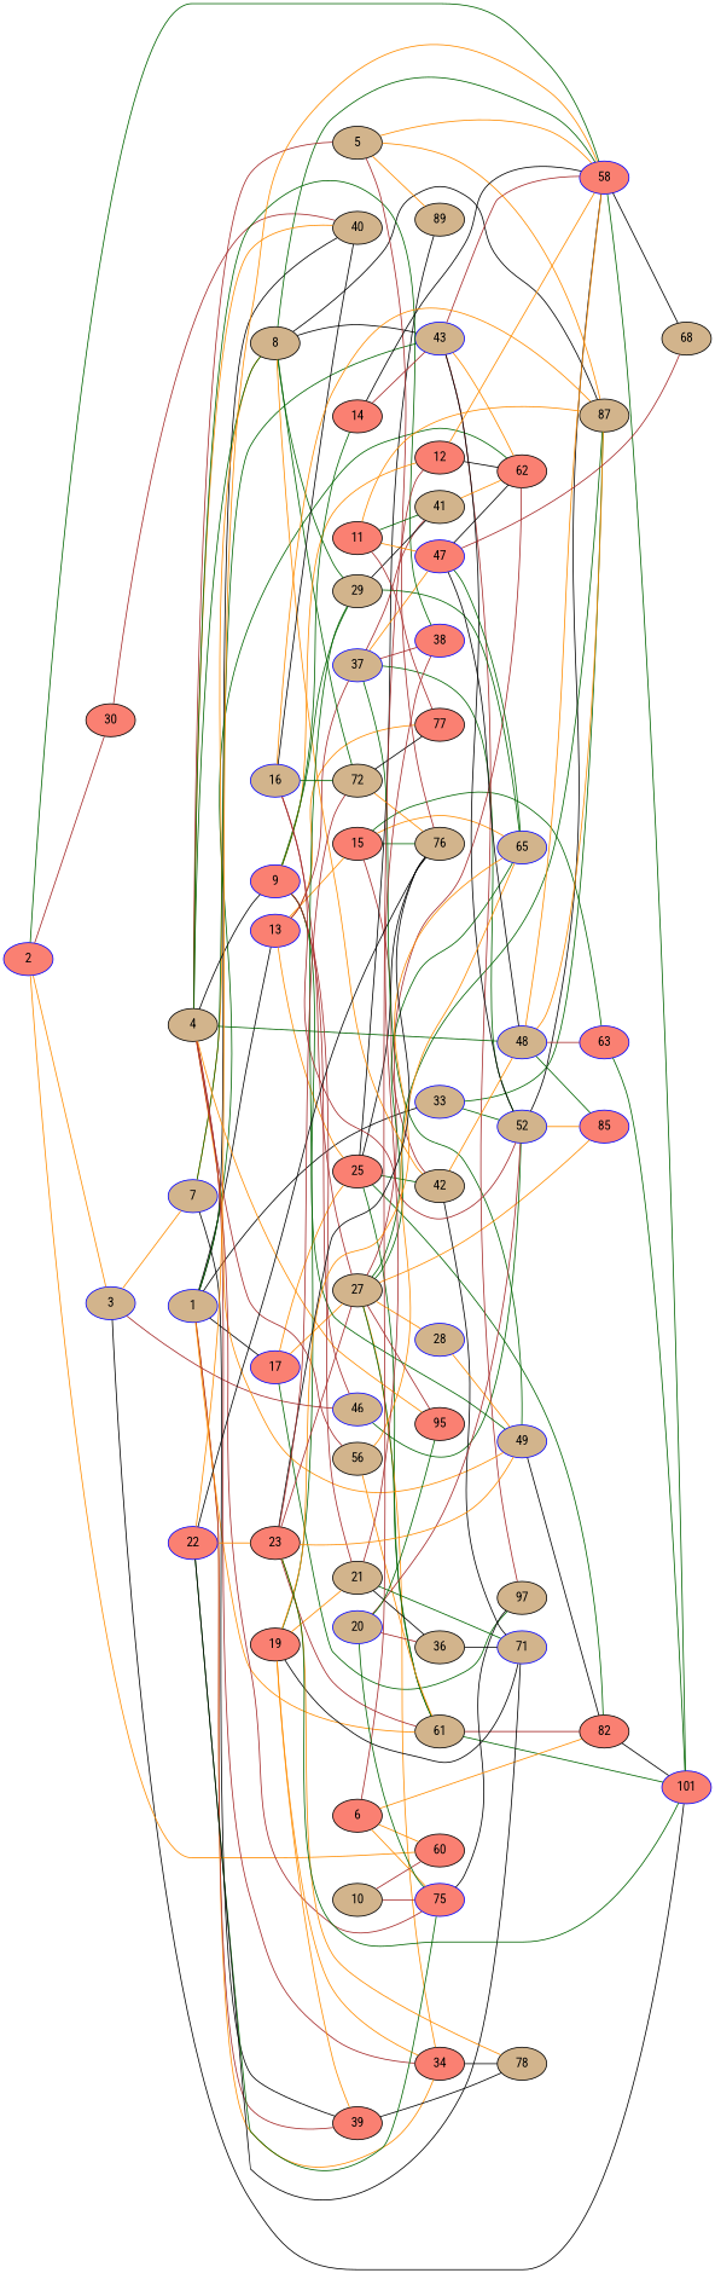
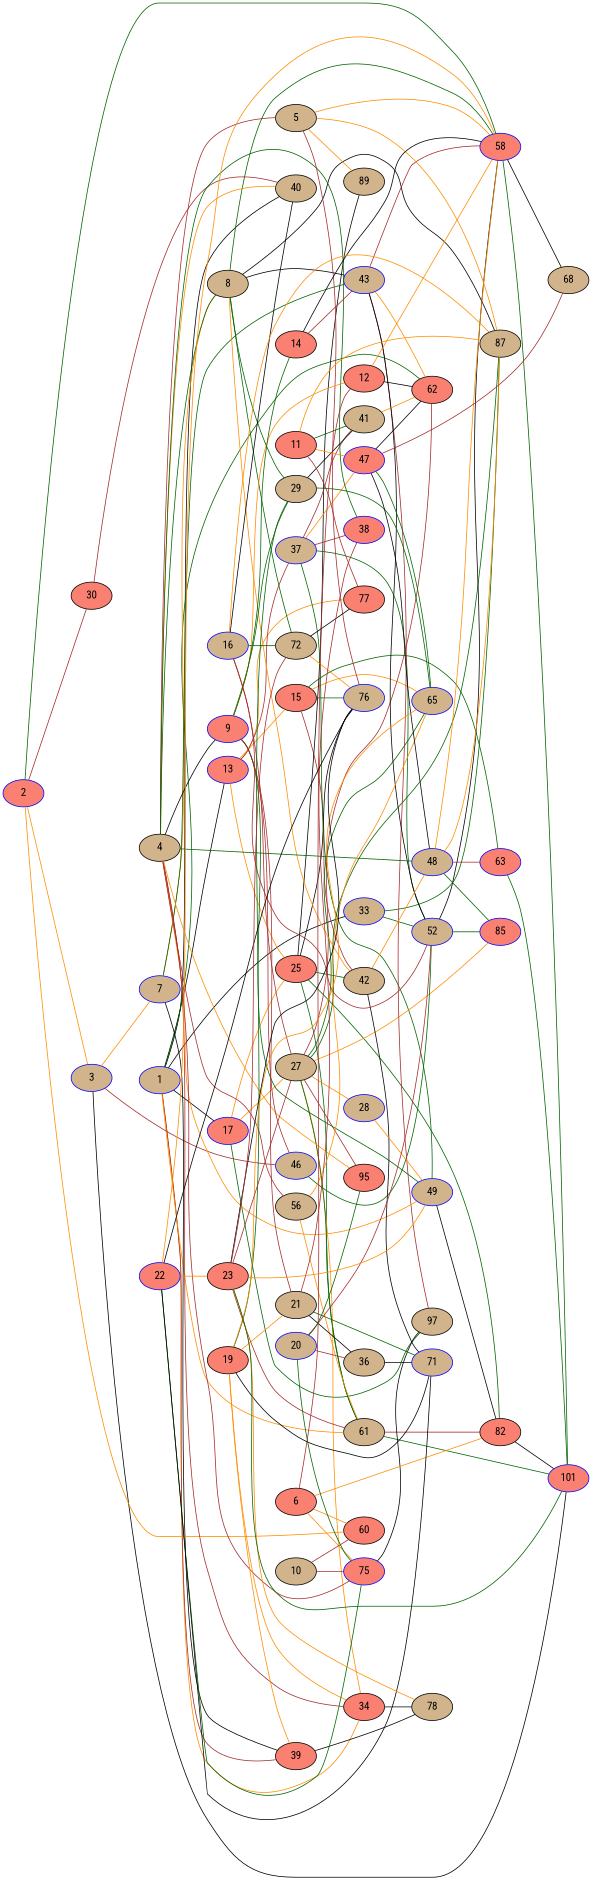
  graph {
    fontname="Roboto Condensed"
    rankdir=LR
    node [color=black fillcolor=tan fontname="Roboto Condensed" style=filled]
    edge [color=darkorange fontname="Roboto Condensed"]
    1 [color=blue super="+35"]
    13 [color=blue fillcolor=salmon super="+44"]
    17 [color=blue fillcolor=salmon]
    33 [color=blue super="+55"]
    34 [fillcolor=salmon super="+57"]
    39 [fillcolor=salmon]
    40
    61 [super="+66"]
    62 [fillcolor=salmon super="+67"]
    77 [fillcolor=salmon]
    15 [fillcolor=salmon]
    25 [fillcolor=salmon super="+92"]
    37 [color=blue super="+86"]
    27 [super="+45"]
    97
    87 [super="+98"]
    52 [color=blue super="+94"]
    78
    101 [color=blue fillcolor=salmon]
    82 [fillcolor=salmon super="+100"]
    3 [color=blue super="+83"]
    7 [color=blue]
    46 [color=blue]
    2 [color=blue fillcolor=salmon]
    30 [fillcolor=salmon]
    58 [color=blue fillcolor=salmon super="+59"]
    60 [fillcolor=salmon]
    68
    8 [super="+18"]
    43 [color=blue super="+50"]
    4 [super="+96"]
    5 [super="+26"]
    9 [color=blue fillcolor=salmon super="+53"]
    38 [color=blue fillcolor=salmon super="+81"]
    48 [color=blue super="+69"]
    49 [color=blue super="+74"]
    56
    75 [color=blue fillcolor=salmon super="+99"]
    95 [fillcolor=salmon]
-   76 [super="+91"]
+   76 [color=blue super="+91"]
    89
    29 [super="+64"]
    42 [super="+88"]
    72
    12 [fillcolor=salmon super="+54"]
    14 [fillcolor=salmon]
    21 [super="+32"]
    63 [color=blue fillcolor=salmon]
    85 [color=blue fillcolor=salmon]
    65 [color=blue super="+93"]
    6 [fillcolor=salmon]
    41
    71 [color=blue super="+80"]
    36
    10 [super="+79"]
    11 [fillcolor=salmon super="+70"]
    47 [color=blue fillcolor=salmon super="+73"]
    16 [color=blue super="+31"]
    28 [color=blue]
    19 [fillcolor=salmon super="+84"]
    20 [color=blue super="+90"]
    22 [color=blue fillcolor=salmon super="+24"]
    23 [fillcolor=salmon super="+51"]
    1 -- 13 [color=black]
    1 -- 17 [color=black]
    1 -- 33 [color=black]
    1 -- 34
    1 -- 39 [color=brown]
    1 -- 40 [color=black]
    1 -- 61
    1 -- 62 [color=darkgreen]
    13 -- 77
    13 -- 15
    13 -- 25
    13 -- 37 [color=brown]
    17 -- 25
    17 -- 27
    17 -- 97 [color=darkgreen]
    33 -- 87 [color=darkgreen]
    33 -- 52 [color=darkgreen]
    34 -- 78 [color=black]
    39 -- 78 [color=black]
    61 -- 101 [color=darkgreen]
    61 -- 82 [color=brown]
    15 -- 76 [color=darkgreen]
    15 -- 42 [color=brown]
    15 -- 63 [color=darkgreen]
    15 -- 65
    25 -- 61 [color=darkgreen]
    25 -- 82 [color=darkgreen]
    25 -- 76 [color=black]
    25 -- 89 [color=black]
    25 -- 42 [color=darkgreen]
    37 -- 52 [color=darkgreen]
    37 -- 38 [color=brown]
    37 -- 49 [color=darkgreen]
    37 -- 41 [color=brown]
    37 -- 47
    27 -- 34
    27 -- 61 [color=darkgreen]
    27 -- 62 [color=brown]
    27 -- 87 [color=darkgreen]
    27 -- 95 [color=brown]
    27 -- 85
    27 -- 65 [color=darkgreen]
    27 -- 28
    52 -- 58 [color=black]
-   52 -- 85
+   52 -- 85 [color=darkgreen]
    82 -- 101 [color=black]
    3 -- 101 [color=black]
    3 -- 7
    3 -- 46 [color=brown]
    7 -- 39 [color=black]
    7 -- 8
    7 -- 43 [color=darkgreen]
    46 -- 52 [color=darkgreen]
    2 -- 3
    2 -- 30 [color=brown]
    2 -- 58 [color=darkgreen]
    2 -- 60
    30 -- 40 [color=brown]
    58 -- 101 [color=darkgreen]
    58 -- 68 [color=black]
    8 -- 87 [color=black]
    8 -- 58 [color=darkgreen]
    8 -- 43 [color=black]
    8 -- 29 [color=darkgreen weight=2]
    8 -- 42
    8 -- 72 [color=darkgreen]
    43 -- 62
    43 -- 97 [color=brown]
    43 -- 52 [color=black]
    43 -- 58 [color=brown]
    4 -- 34 [color=brown]
    4 -- 40
    4 -- 8 [color=darkgreen]
    4 -- 5 [color=brown]
    4 -- 9 [color=black]
    4 -- 38 [color=darkgreen]
    4 -- 48 [color=darkgreen]
    4 -- 49
    4 -- 56 [color=brown]
    4 -- 75 [color=brown]
    4 -- 95
    5 -- 87
    5 -- 58
    5 -- 76 [color=brown]
    5 -- 89
    9 -- 46 [color=brown]
    9 -- 49 [color=darkgreen]
    9 -- 29 [color=darkgreen]
    9 -- 12
    9 -- 14 [color=darkgreen]
    9 -- 21 [color=brown]
    48 -- 87
    48 -- 58
    48 -- 63 [color=brown]
    48 -- 85 [color=darkgreen]
    49 -- 82 [color=black]
    56 -- 61
    56 -- 65
    75 -- 97 [color=black]
    29 -- 65 [color=darkgreen]
    29 -- 41 [color=black]
    42 -- 48
    42 -- 71 [color=black weight=2]
    72 -- 77 [color=black]
    72 -- 76
    12 -- 62 [color=black]
    12 -- 58
    14 -- 58 [color=black]
    14 -- 43 [color=brown]
    21 -- 38 [color=brown]
    21 -- 71 [color=darkgreen]
    21 -- 36 [color=black]
    63 -- 101 [color=darkgreen]
    6 -- 82
    6 -- 60
    6 -- 75
    6 -- 12 [color=brown]
    41 -- 62
    36 -- 71 [color=black]
    10 -- 60 [color=brown]
    10 -- 75 [color=brown weight=3]
    11 -- 77 [color=brown]
    11 -- 87
    11 -- 41 [color=darkgreen]
    11 -- 47
    47 -- 62 [color=black]
    47 -- 68 [color=brown]
    47 -- 48 [color=black]
    47 -- 65 [color=darkgreen]
    16 -- 40 [color=black]
    16 -- 27 [color=brown]
    16 -- 87
    16 -- 52 [color=brown]
    16 -- 72 [color=darkgreen]
    28 -- 49
    19 -- 34
    19 -- 39
    19 -- 29 [color=darkgreen]
    19 -- 21
    19 -- 65
    19 -- 71 [color=black]
    20 -- 52 [color=brown]
    20 -- 75 [color=darkgreen]
    20 -- 95 [color=darkgreen]
    20 -- 36 [color=brown]
    22 -- 58
    22 -- 75 [color=darkgreen]
    22 -- 76 [color=black]
    22 -- 71 [color=black]
    22 -- 23
    23 -- 61 [color=brown]
    23 -- 27 [color=brown]
    23 -- 78
    23 -- 101 [color=darkgreen]
    23 -- 49
    23 -- 76 [color=black]
    23 -- 72 [color=brown]
  }
